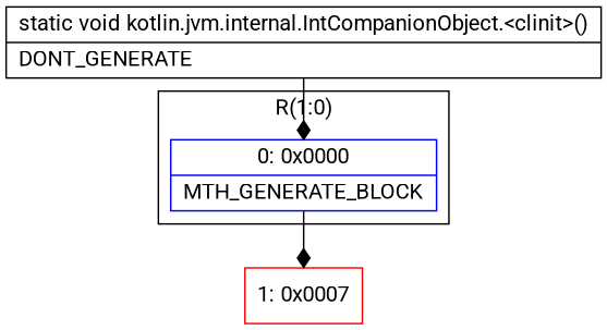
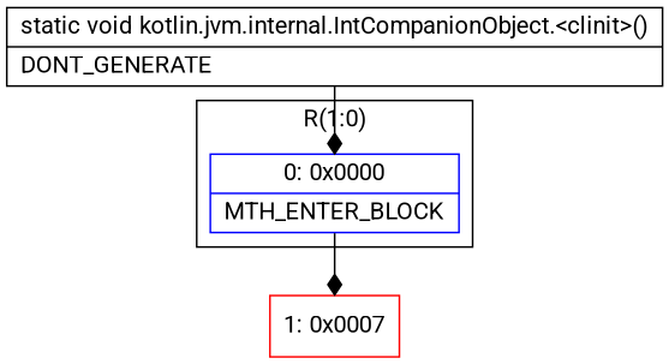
  digraph {
    fontname=Roboto
    node [shape=record fontname=Roboto]
    edge [arrowhead=diamond fontname=Roboto]
-   n1 [color=blue label="{0\:\ 0x0000|MTH_GENERATE_BLOCK\l}"]
+   n1 [color=blue label="{0\:\ 0x0000|MTH_ENTER_BLOCK\l}"]
    n2 [color=red label="{1\:\ 0x0007}"]
    n3 [label="{static void kotlin.jvm.internal.IntCompanionObject.\<clinit\>()  | DONT_GENERATE\l}"]
    subgraph cluster_1 {
      label="R(1:0)"
      n1
    }
    n1 -> n2
    n3 -> n1
  }
